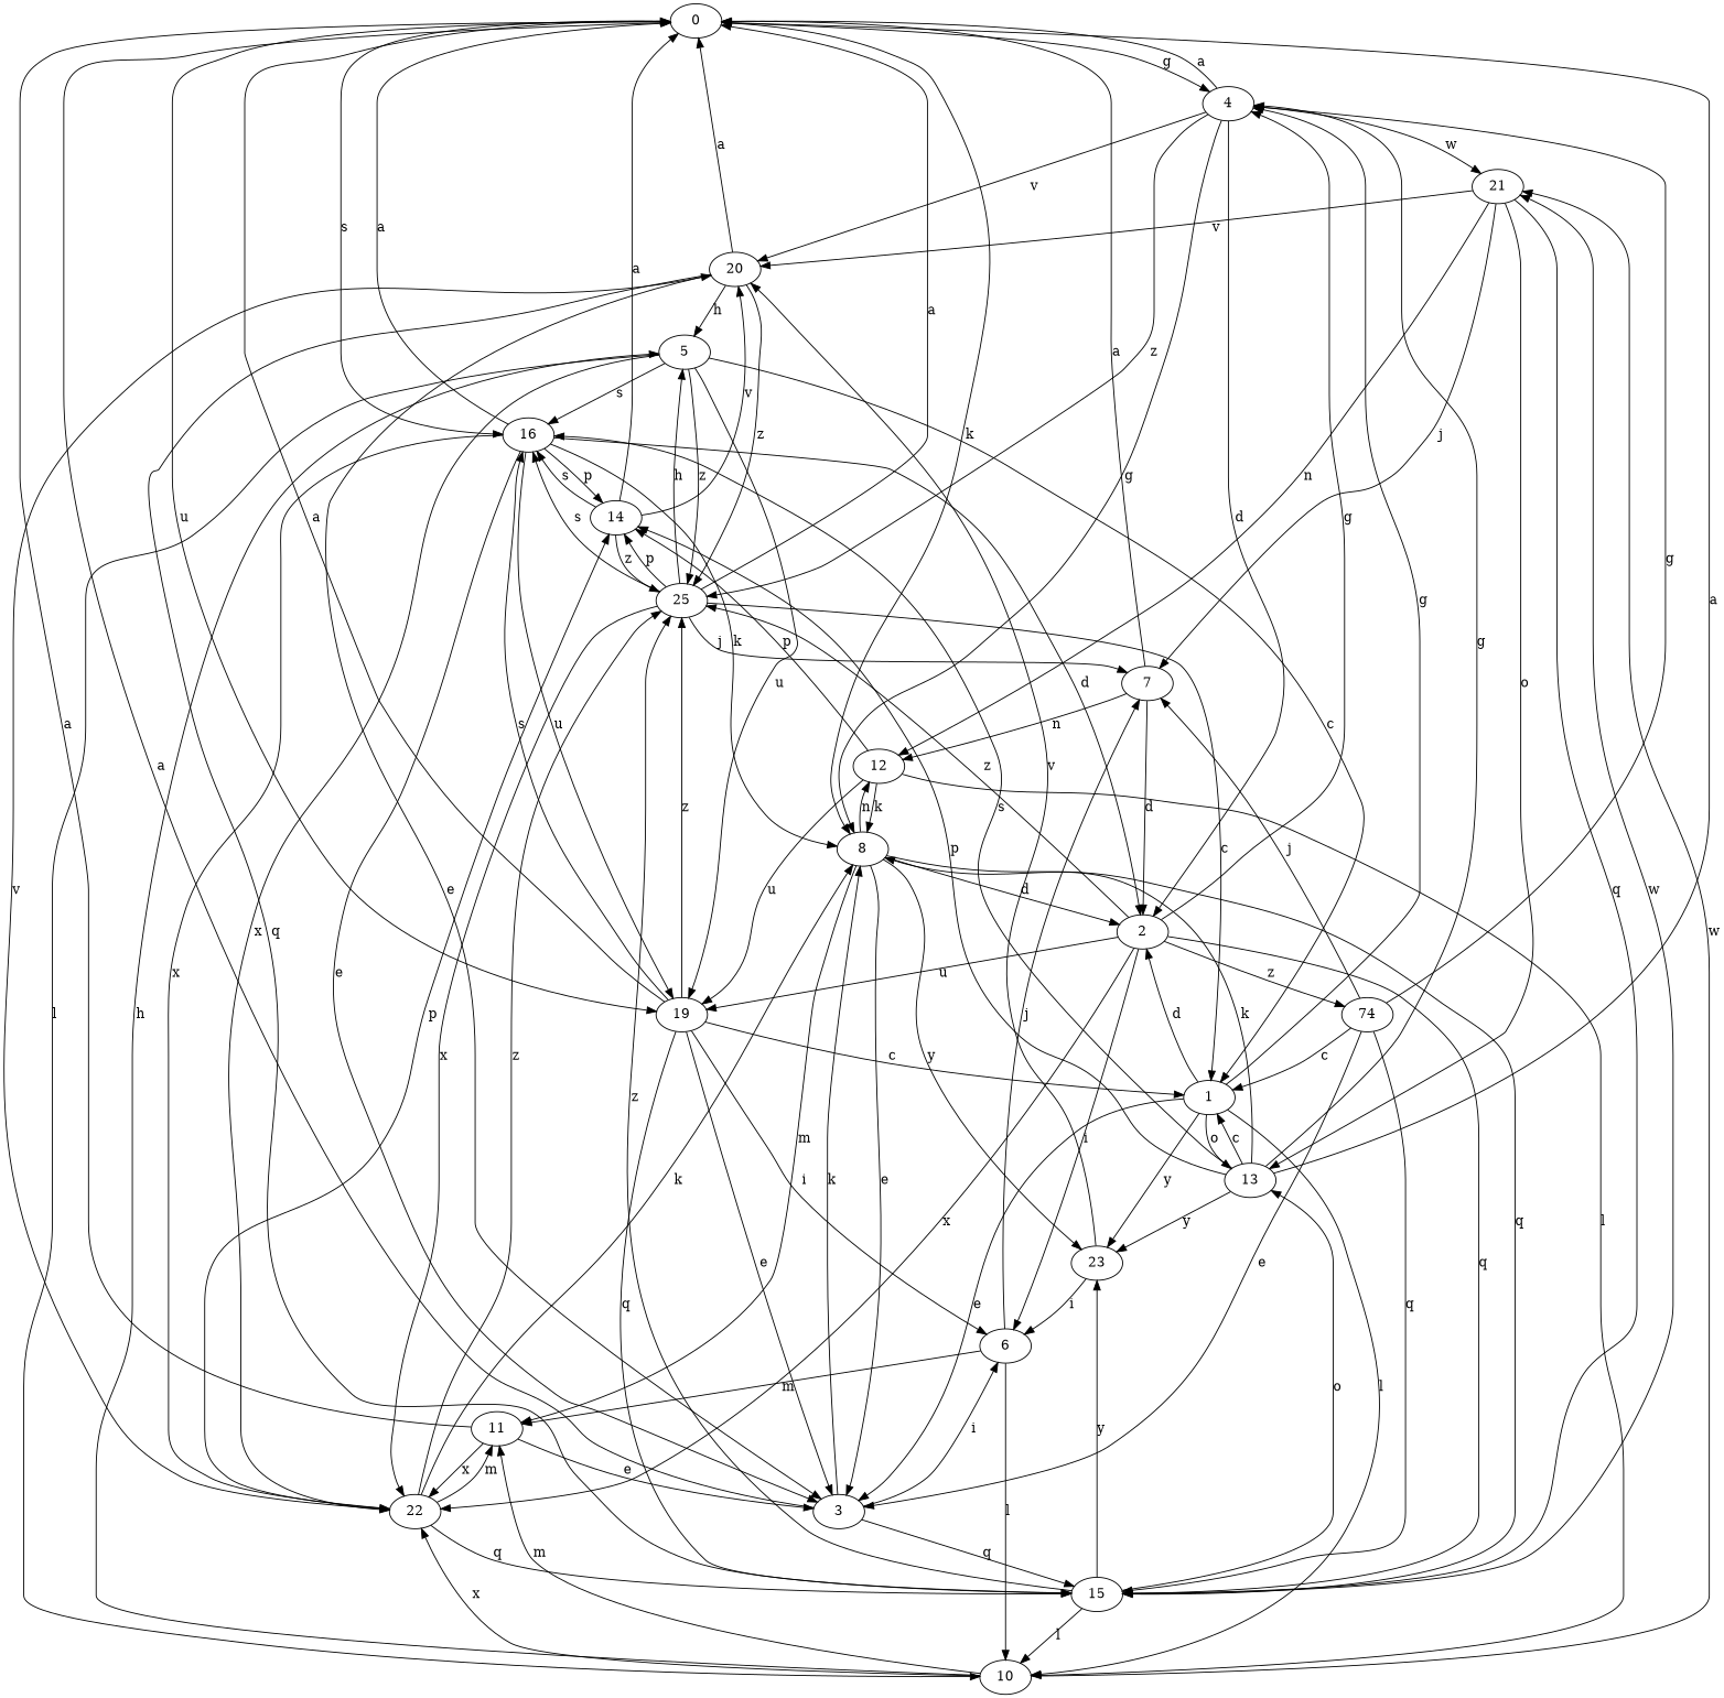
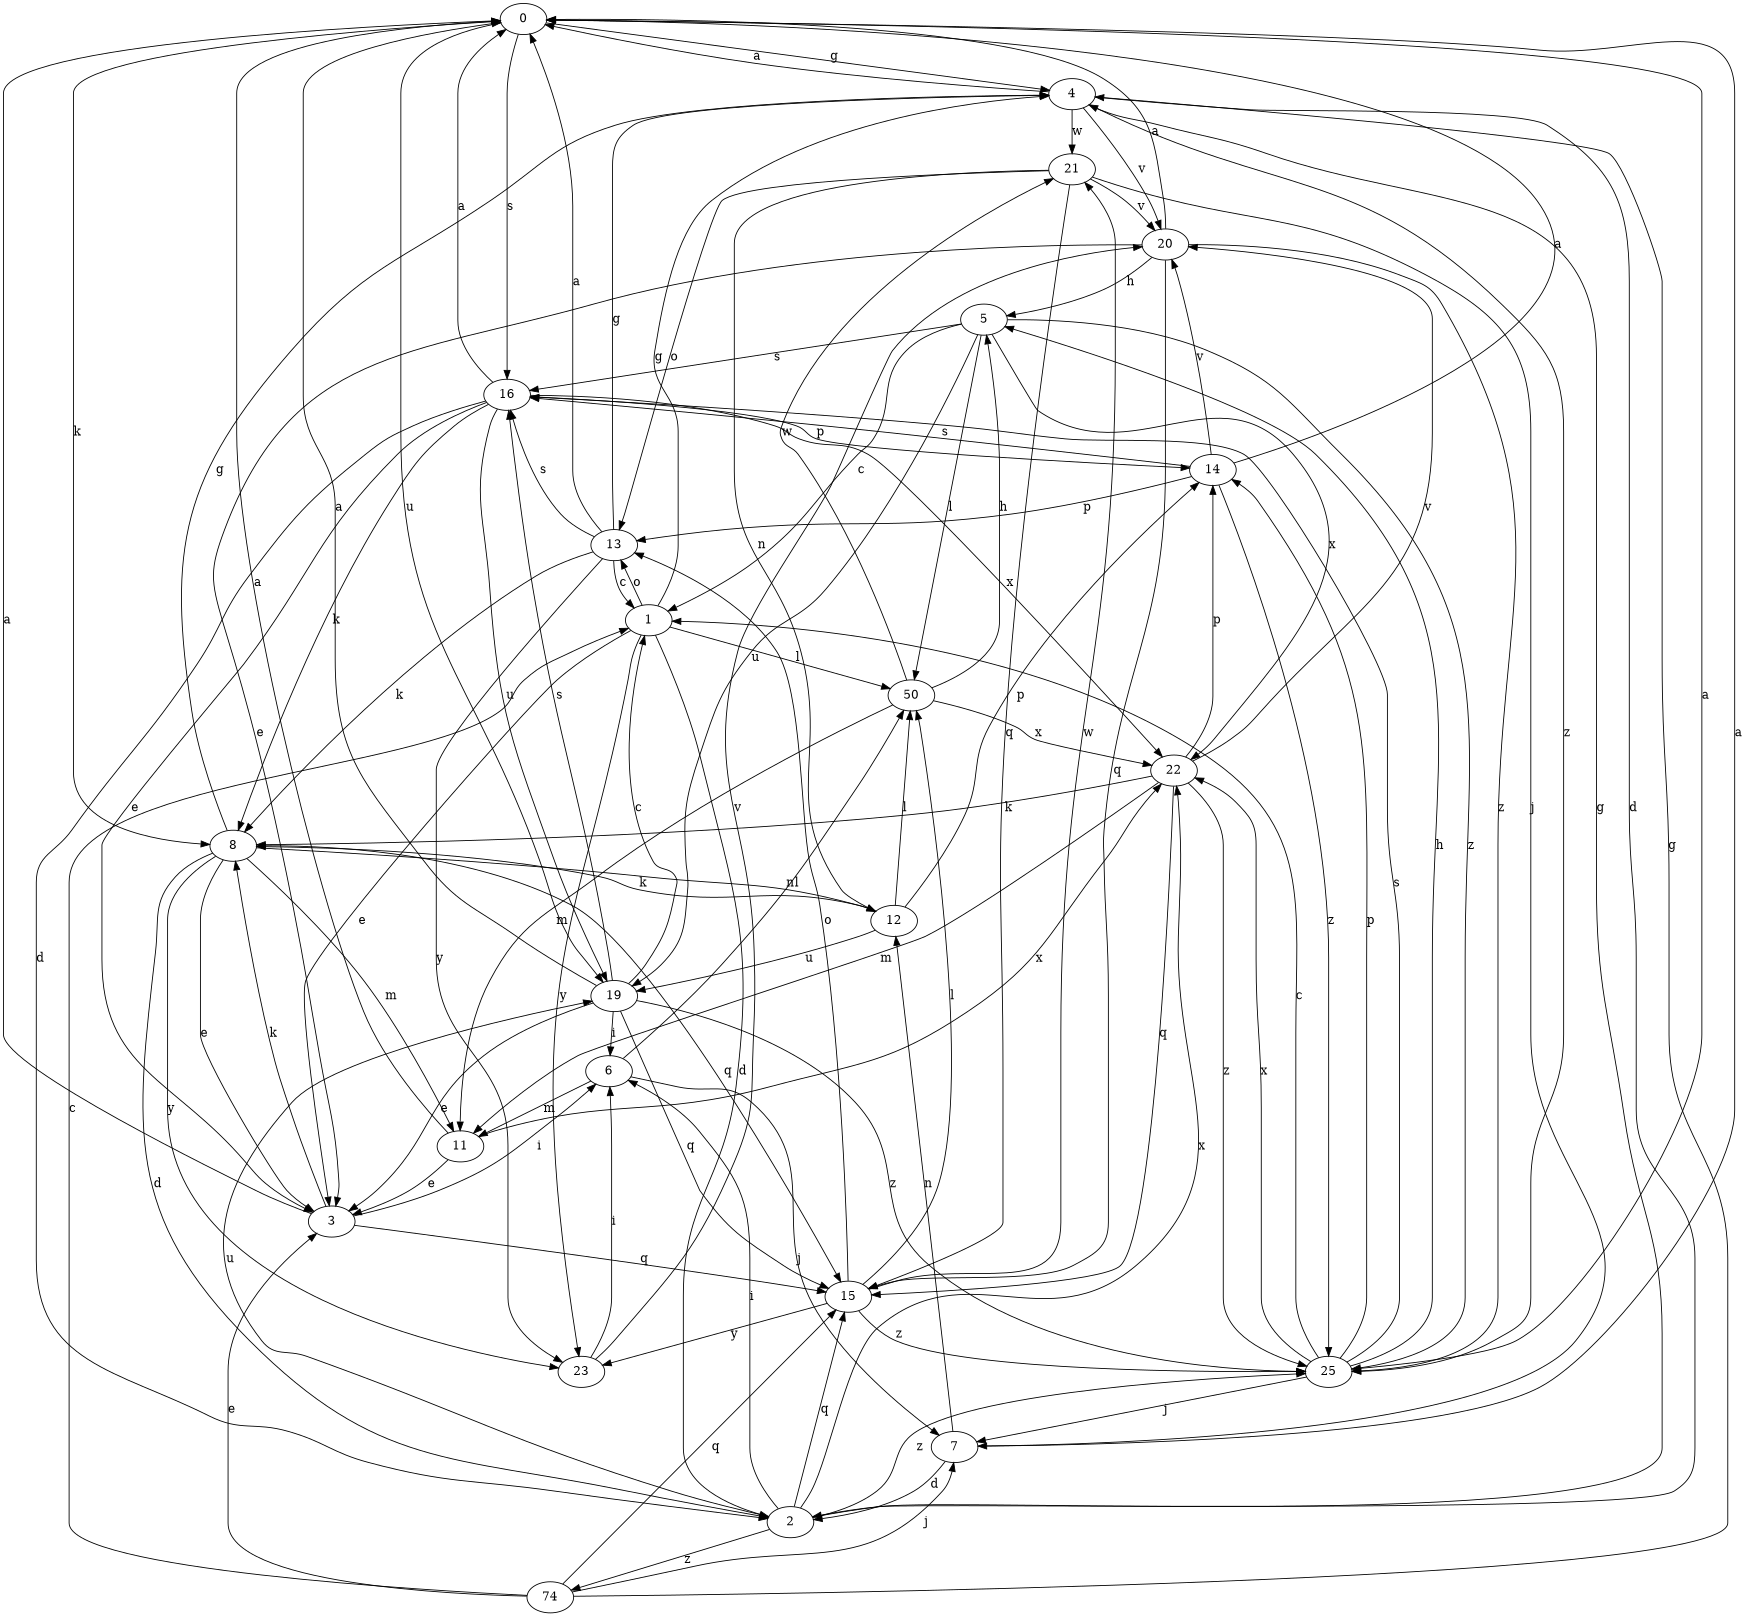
  strict digraph {
    0
    4
    8
    16
    19
    2
    25
    20
    21
    3
    23
    15
    11
    12
    22
    14
    1
    6
-   10
+   10 [label=50]
    13
    n21 [label=74]
    5
    7
    0 -> 4 [label=g]
    0 -> 8 [label=k]
    0 -> 16 [label=s]
    0 -> 19 [label=u]
    4 -> 0 [label=a]
    4 -> 2 [label=d]
    4 -> 25 [label=z]
    4 -> 20 [label=v]
    4 -> 21 [label=w]
-   4 -> 8 [label=g]
+   8 -> 4 [label=g]
    8 -> 2 [label=d]
    8 -> 3 [label=e]
    8 -> 23 [label=y]
    8 -> 15 [label=q]
    8 -> 11 [label=m]
    8 -> 12 [label=n]
    16 -> 0 [label=a]
    16 -> 8 [label=k]
    16 -> 19 [label=u]
    16 -> 2 [label=d]
    16 -> 3 [label=e]
    16 -> 22 [label=x]
    16 -> 14 [label=p]
    19 -> 0 [label=a]
    19 -> 16 [label=s]
    19 -> 25 [label=z]
    19 -> 3 [label=e]
    19 -> 15 [label=q]
    19 -> 1 [label=c]
    19 -> 6 [label=i]
    2 -> 4 [label=g]
    2 -> 19 [label=u]
    2 -> 25 [label=z]
    2 -> 15 [label=q]
    2 -> 22 [label=x]
    2 -> 6 [label=i]
    2 -> n21 [label=z]
    25 -> 0 [label=a]
    25 -> 16 [label=s]
    25 -> 22 [label=x]
    25 -> 14 [label=p]
    25 -> 1 [label=c]
    25 -> 5 [label=h]
    25 -> 7 [label=j]
    20 -> 0 [label=a]
    20 -> 25 [label=z]
    20 -> 3 [label=e]
    20 -> 15 [label=q]
    20 -> 5 [label=h]
    21 -> 20 [label=v]
    21 -> 15 [label=q]
    21 -> 12 [label=n]
    21 -> 13 [label=o]
    21 -> 7 [label=j]
    3 -> 0 [label=a]
    3 -> 8 [label=k]
    3 -> 15 [label=q]
    3 -> 6 [label=i]
    23 -> 20 [label=v]
    23 -> 6 [label=i]
    15 -> 25 [label=z]
    15 -> 21 [label=w]
    15 -> 23 [label=y]
    15 -> 10 [label=l]
    15 -> 13 [label=o]
    11 -> 0 [label=a]
    11 -> 3 [label=e]
    11 -> 22 [label=x]
    12 -> 8 [label=k]
    12 -> 19 [label=u]
    12 -> 14 [label=p]
    12 -> 10 [label=l]
    22 -> 8 [label=k]
    22 -> 25 [label=z]
    22 -> 20 [label=v]
    22 -> 15 [label=q]
    22 -> 11 [label=m]
    22 -> 14 [label=p]
    14 -> 0 [label=a]
    14 -> 16 [label=s]
    14 -> 25 [label=z]
    14 -> 20 [label=v]
    1 -> 4 [label=g]
    1 -> 2 [label=d]
    1 -> 3 [label=e]
    1 -> 23 [label=y]
    1 -> 10 [label=l]
    1 -> 13 [label=o]
    6 -> 11 [label=m]
    6 -> 10 [label=l]
    6 -> 7 [label=j]
    10 -> 21 [label=w]
    10 -> 11 [label=m]
    10 -> 22 [label=x]
    10 -> 5 [label=h]
    13 -> 0 [label=a]
    13 -> 4 [label=g]
    13 -> 8 [label=k]
    13 -> 16 [label=s]
    13 -> 23 [label=y]
-   13 -> 14 [label=p]
+   14 -> 13 [label=p]
    13 -> 1 [label=c]
    n21 -> 4 [label=g]
    n21 -> 3 [label=e]
    n21 -> 15 [label=q]
    n21 -> 1 [label=c]
    n21 -> 7 [label=j]
    5 -> 16 [label=s]
    5 -> 19 [label=u]
    5 -> 25 [label=z]
    5 -> 22 [label=x]
    5 -> 1 [label=c]
    5 -> 10 [label=l]
    7 -> 0 [label=a]
    7 -> 2 [label=d]
    7 -> 12 [label=n]
  }
